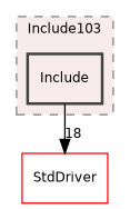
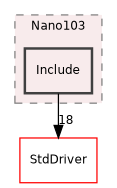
  digraph {
    compound=true
    node [fillcolor="#f8ebec" fontname=Helvetica fontsize=10 shape=box]
    n1 [color=grey25 label=Include style="filled,bold,"]
    n2 [color=red label=StdDriver]
    subgraph cluster_1 {
      bgcolor="#f8ebec"
      fontname=Helvetica
      fontsize=10
-     label=Include103
+     label=Nano103
      pencolor=grey50
      style="filled,dashed,"
      n1
    }
    n1 -> n2 [fontname=Helvetica fontsize=10 headlabel=18 labeldistance=1.5 labelfontname=Helvetica labelfontsize=10]
  }
